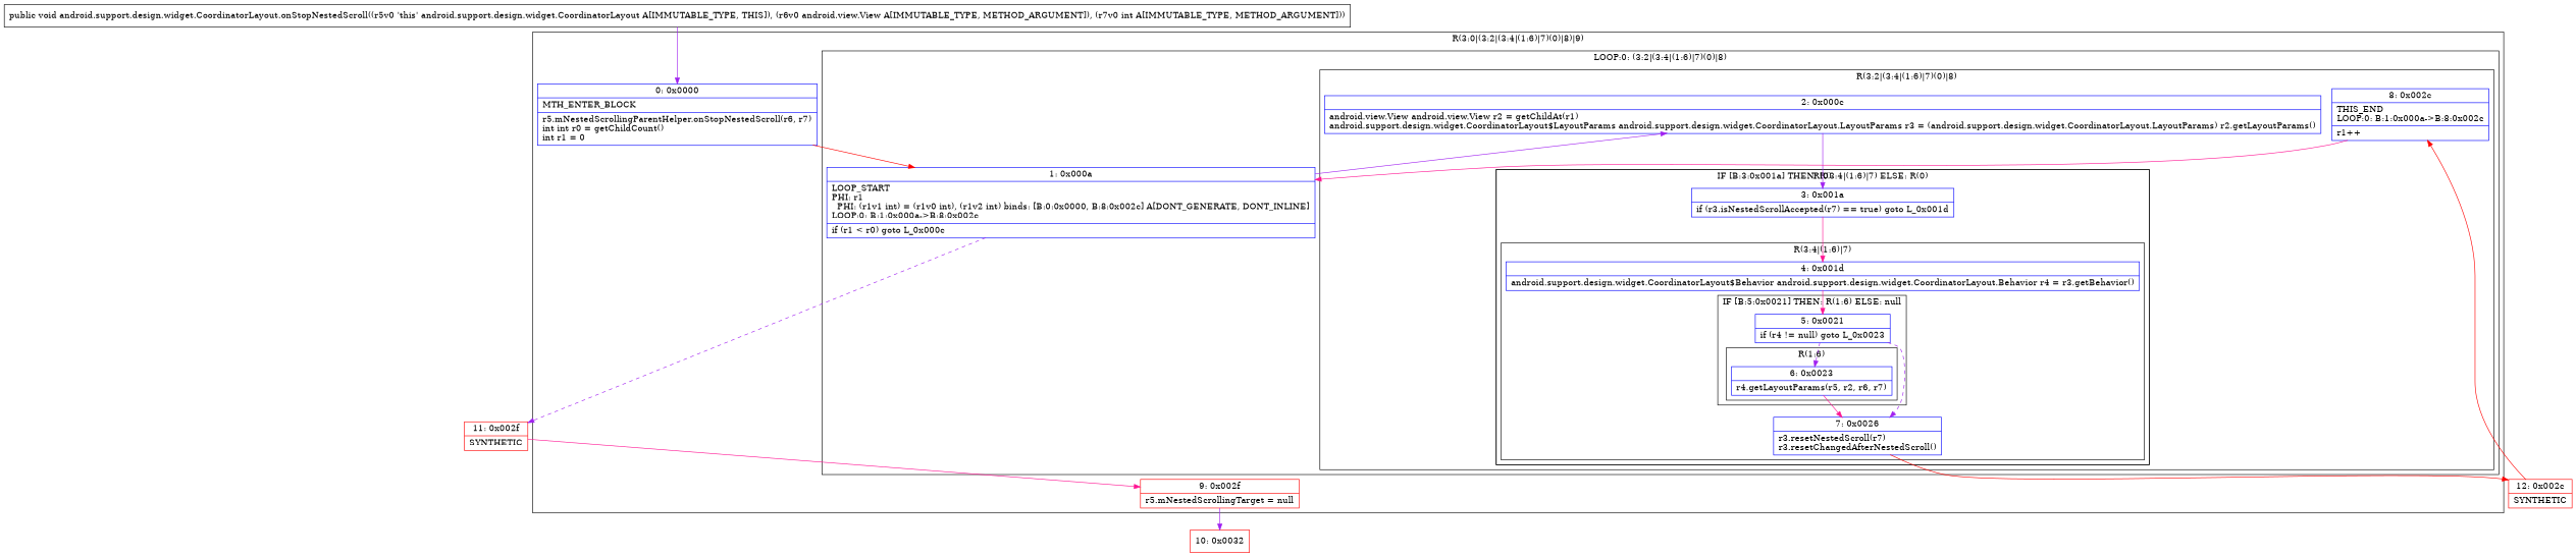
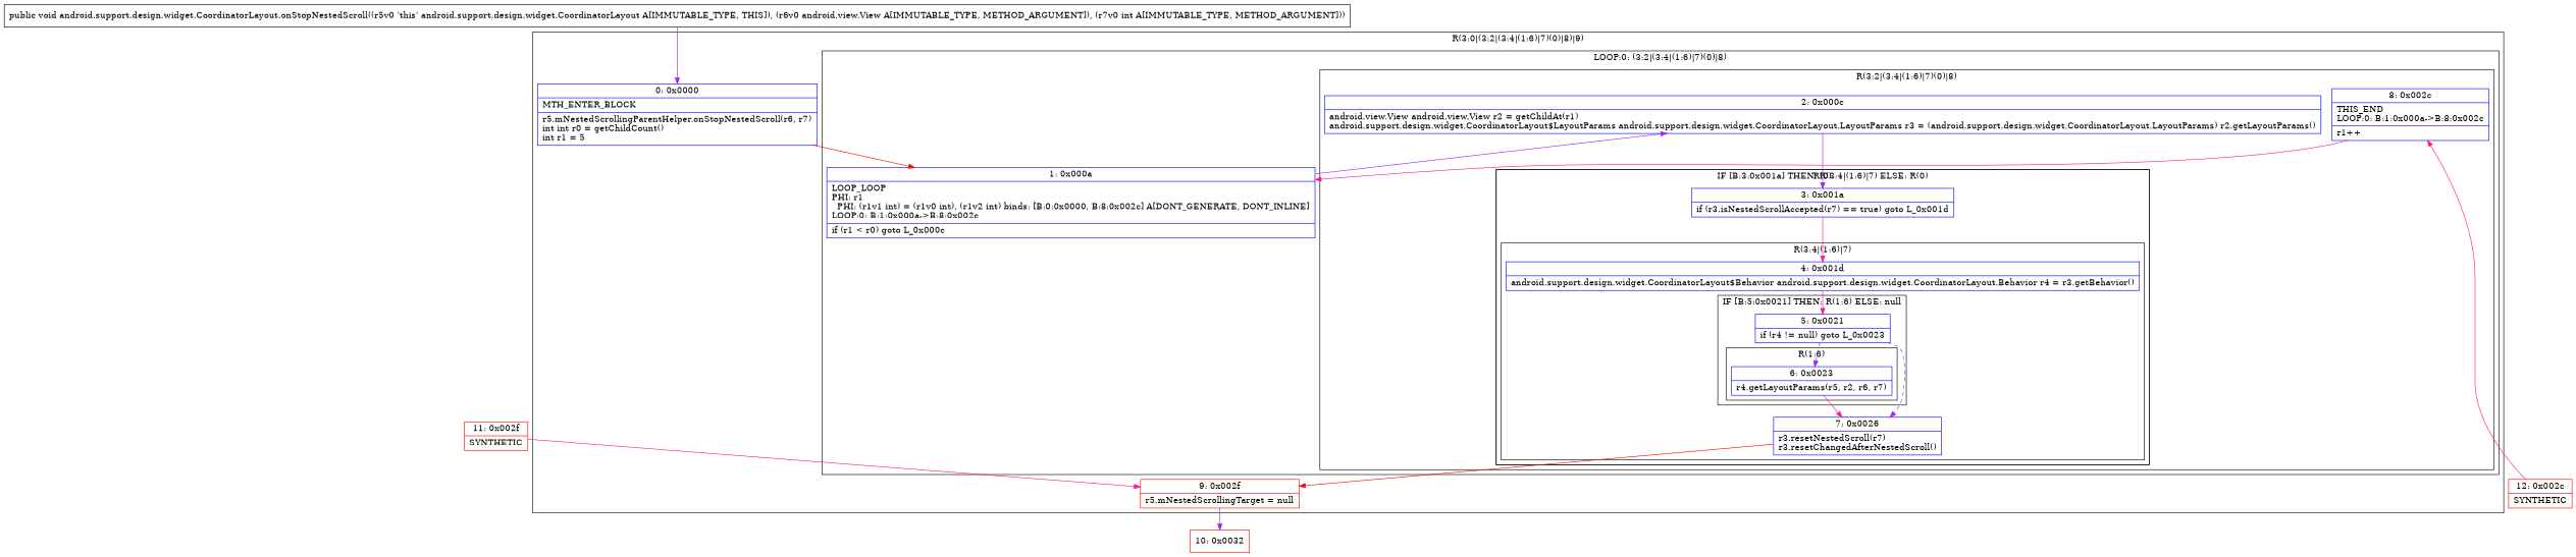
  digraph {
    fontname="DejaVu Serif"
    node [color=blue fontname="DejaVu Serif" shape=record]
    edge [color=purple fontname="DejaVu Serif"]
    n1 [label="{6\:\ 0x0023|r4.getLayoutParams(r5, r2, r6, r7)\l}"]
    n2 [label="{5\:\ 0x0021|if (r4 != null) goto L_0x0023\l}"]
    n3 [label="{4\:\ 0x001d|android.support.design.widget.CoordinatorLayout$Behavior android.support.design.widget.CoordinatorLayout.Behavior r4 = r3.getBehavior()\l}"]
    n4 [label="{7\:\ 0x0026|r3.resetNestedScroll(r7)\lr3.resetChangedAfterNestedScroll()\l}"]
    n5 [label="{3\:\ 0x001a|if (r3.isNestedScrollAccepted(r7) == true) goto L_0x001d\l}"]
    n6 [label="{2\:\ 0x000c|android.view.View android.view.View r2 = getChildAt(r1)\landroid.support.design.widget.CoordinatorLayout$LayoutParams android.support.design.widget.CoordinatorLayout.LayoutParams r3 = (android.support.design.widget.CoordinatorLayout.LayoutParams) r2.getLayoutParams()\l}"]
    n7 [label="{8\:\ 0x002c|THIS_END\lLOOP:0: B:1:0x000a\-\>B:8:0x002c\l|r1++\l}"]
-   n8 [label="{1\:\ 0x000a|LOOP_START\lPHI: r1 \l  PHI: (r1v1 int) = (r1v0 int), (r1v2 int) binds: [B:0:0x0000, B:8:0x002c] A[DONT_GENERATE, DONT_INLINE]\lLOOP:0: B:1:0x000a\-\>B:8:0x002c\l|if (r1 \< r0) goto L_0x000c\l}"]
-   n9 [label="{0\:\ 0x0000|MTH_ENTER_BLOCK\l|r5.mNestedScrollingParentHelper.onStopNestedScroll(r6, r7)\lint int r0 = getChildCount()\lint r1 = 0\l}"]
+   n8 [label="{1\:\ 0x000a|LOOP_LOOP\lPHI: r1 \l  PHI: (r1v1 int) = (r1v0 int), (r1v2 int) binds: [B:0:0x0000, B:8:0x002c] A[DONT_GENERATE, DONT_INLINE]\lLOOP:0: B:1:0x000a\-\>B:8:0x002c\l|if (r1 \< r0) goto L_0x000c\l}"]
+   n9 [label="{0\:\ 0x0000|MTH_ENTER_BLOCK\l|r5.mNestedScrollingParentHelper.onStopNestedScroll(r6, r7)\lint int r0 = getChildCount()\lint r1 = 5\l}"]
    n10 [color=red label="{9\:\ 0x002f|r5.mNestedScrollingTarget = null\l}"]
    n11 [color=red label="{12\:\ 0x002c|SYNTHETIC\l}"]
    n12 [color=red label="{11\:\ 0x002f|SYNTHETIC\l}"]
    n13 [color=red label="{10\:\ 0x0032}"]
    n14 [label="{public void android.support.design.widget.CoordinatorLayout.onStopNestedScroll((r5v0 'this' android.support.design.widget.CoordinatorLayout A[IMMUTABLE_TYPE, THIS]), (r6v0 android.view.View A[IMMUTABLE_TYPE, METHOD_ARGUMENT]), (r7v0 int A[IMMUTABLE_TYPE, METHOD_ARGUMENT])) }" color=""]
    subgraph cluster_1 {
      label="R(3:0|(3:2|(3:4|(1:6)|7)(0)|8)|9)"
      n9
      n10
      subgraph cluster_2 {
        label="LOOP:0: (3:2|(3:4|(1:6)|7)(0)|8)"
        n8
        subgraph cluster_3 {
          label="R(3:2|(3:4|(1:6)|7)(0)|8)"
          n6
          n7
          subgraph cluster_4 {
            label="IF [B:3:0x001a] THEN: R(3:4|(1:6)|7) ELSE: R(0)"
            n5
            subgraph cluster_5 {
              label="R(3:4|(1:6)|7)"
              n3
              n4
              subgraph cluster_6 {
                label="IF [B:5:0x0021] THEN: R(1:6) ELSE: null"
                n2
                subgraph cluster_7 {
                  label="R(1:6)"
                  n1
                }
              }
            }
            subgraph cluster_8 {
              label="R(0)"
            }
          }
        }
      }
    }
    n1 -> n4 [color=deeppink]
    n2 -> n1 [style=dashed]
    n2 -> n4 [style=dashed]
    n3 -> n2 [color=deeppink]
-   n4 -> n11 [color=red]
+   n4 -> n10 [color=red]
    n5 -> n3 [color=deeppink]
    n6 -> n5
    n7 -> n8 [color=deeppink]
    n8 -> n6
-   n8 -> n12 [style=dashed]
    n9 -> n8 [color=red]
    n10 -> n13
-   n11 -> n7 [color=red]
+   n11 -> n7 [color=deeppink]
    n12 -> n10 [color=deeppink]
    n14 -> n9
  }
